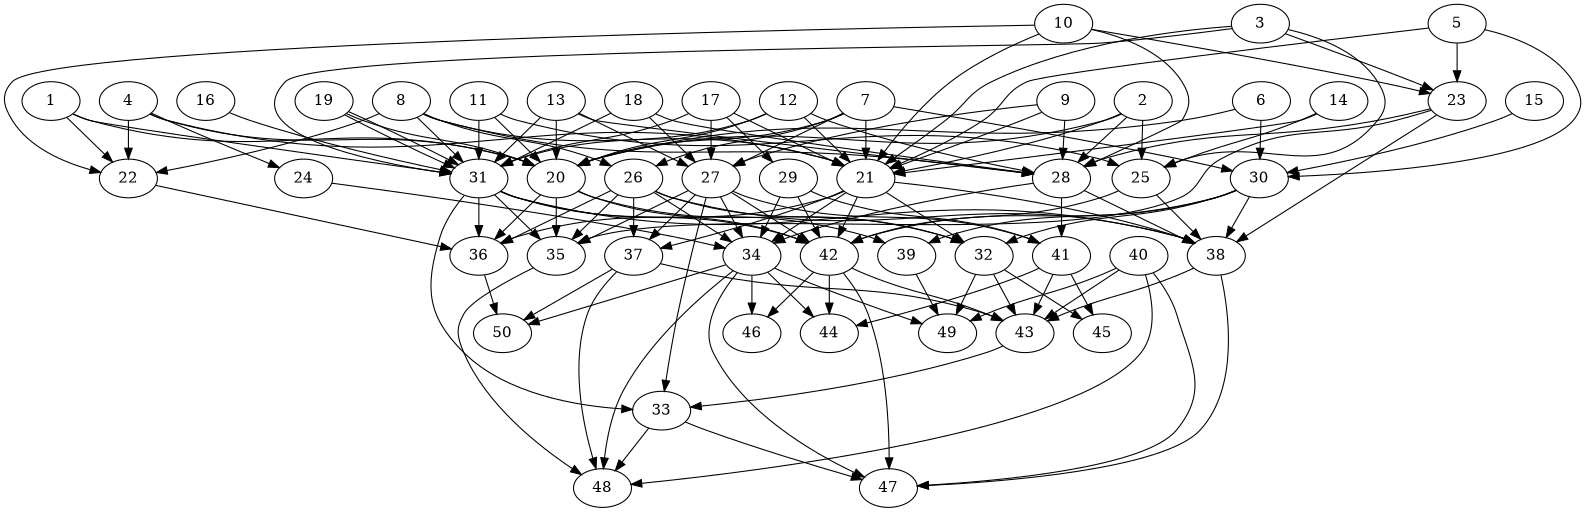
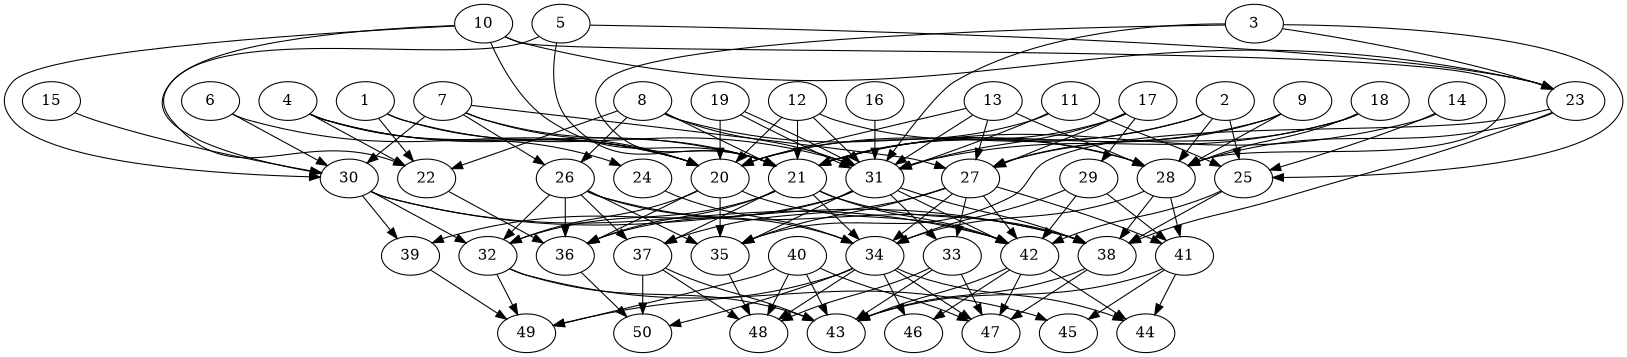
  digraph {
    node [alpha=0.12]
    1 [alpha=0.08 expect_size=24778752]
    20 [alpha=0.15 expect_size=33181696]
    22 [alpha=0.13 expect_size=36160512]
    31 [expect_size=28975104]
    32 [expect_size=35564544]
    35 [alpha=0.04 expect_size=51863552]
    36 [alpha=0.16 expect_size=37280768]
    42 [alpha=0.04 expect_size=45733888]
    38 [alpha=0.08 expect_size=26489856]
    33 [alpha=0.06 expect_size=19321856]
    39 [alpha=0.04 expect_size=20628480]
    43 [expect_size=26343424]
    45 [alpha=0.07 expect_size=15139840]
    49 [alpha=0.01 expect_size=25142272]
    48 [alpha=0.05 expect_size=5951488]
    50 [expect_size=33775616]
    47 [alpha=0.07 expect_size=17029120]
    44 [alpha=0.19 expect_size=40037376]
    46 [alpha=0.05 expect_size=25422848]
    40 [alpha=0.11 expect_size=36290560]
    2 [alpha=0.13 expect_size=12047360]
    21 [alpha=0.03 expect_size=11008000]
    25 [alpha=0.14 expect_size=9577472]
    28 [alpha=0.18 expect_size=42888192]
    34 [alpha=0.09 expect_size=14663680]
    37 [alpha=0.15 expect_size=13564928]
    41 [alpha=0.01 expect_size=18503680]
    3 [alpha=0.16 expect_size=39659520]
    23 [alpha=0.18 expect_size=17744896]
    4 [alpha=0.02 expect_size=35514368]
    24 [alpha=0.16 expect_size=48890880]
    5 [alpha=0.06 expect_size=5974016]
    30 [expect_size=39936000]
    6 [alpha=0.10 expect_size=47892480]
    7 [alpha=0.07 expect_size=51015680]
    26 [alpha=0.10 expect_size=27387904]
    27 [alpha=0.05 expect_size=14355456]
    8 [alpha=0.09 expect_size=44187648]
    9 [alpha=0.09 expect_size=45551616]
    10 [alpha=0.11 expect_size=44642304]
    11 [alpha=0.11 expect_size=36523008]
    12 [expect_size=7975936]
    13 [alpha=0.13 expect_size=37762048]
    14 [alpha=0.03 expect_size=27937792]
    15 [alpha=0.08 expect_size=31828992]
    16 [alpha=0.14 expect_size=45756416]
    17 [expect_size=21235712]
    29 [alpha=0.07 expect_size=48908288]
    18 [alpha=0.03 expect_size=38195200]
    19 [alpha=0.16 expect_size=11601920]
    1 -> 20
    1 -> 22
    1 -> 31
    20 -> 32
    20 -> 35
    20 -> 36
    20 -> 42
    22 -> 36
    31 -> 35
    31 -> 36
    31 -> 42
    31 -> 38
    31 -> 33
    31 -> 39
    32 -> 43
    32 -> 45
    32 -> 49
    35 -> 48
    36 -> 50
    42 -> 43
    42 -> 47
    42 -> 44
    42 -> 46
    38 -> 43
    38 -> 47
-   43 -> 33
+   33 -> 43
    33 -> 48
    33 -> 47
    39 -> 49
    40 -> 43
    40 -> 49
    40 -> 48
    40 -> 47
    2 -> 20
    2 -> 21
    2 -> 25
    2 -> 28
    21 -> 32
    21 -> 36
    21 -> 42
    21 -> 38
    21 -> 34
    21 -> 37
    25 -> 42
    25 -> 38
    28 -> 38
    28 -> 34
    28 -> 41
    34 -> 49
    34 -> 48
    34 -> 50
    34 -> 47
    34 -> 44
    34 -> 46
    37 -> 43
    37 -> 48
    37 -> 50
    41 -> 43
    41 -> 45
    41 -> 44
    3 -> 31
    3 -> 21
    3 -> 25
    3 -> 23
    23 -> 35
    23 -> 38
    23 -> 28
    4 -> 20
    4 -> 22
    4 -> 21
    4 -> 24
    24 -> 34
    5 -> 21
    5 -> 23
    5 -> 30
    30 -> 32
    30 -> 42
    30 -> 38
    30 -> 39
    6 -> 20
    6 -> 30
    7 -> 20
    7 -> 21
    7 -> 30
    7 -> 26
    7 -> 27
    26 -> 32
    26 -> 35
    26 -> 36
    26 -> 38
    26 -> 34
    26 -> 37
    27 -> 35
    27 -> 42
    27 -> 33
    27 -> 34
    27 -> 37
    27 -> 41
    8 -> 22
    8 -> 31
    8 -> 21
    8 -> 28
    8 -> 26
    9 -> 21
    9 -> 28
    9 -> 27
    10 -> 22
    10 -> 21
    10 -> 28
    10 -> 23
+   10 -> 30
    11 -> 20
    11 -> 31
    11 -> 25
    12 -> 20
    12 -> 31
    12 -> 21
    12 -> 28
    13 -> 20
    13 -> 31
    13 -> 28
    13 -> 27
    14 -> 21
    14 -> 25
    15 -> 30
    16 -> 31
    17 -> 31
    17 -> 21
    17 -> 27
    17 -> 29
    29 -> 42
    29 -> 34
    29 -> 41
    18 -> 31
    18 -> 28
    18 -> 27
    19 -> 20
    19 -> 31
    19 -> 31
  }
